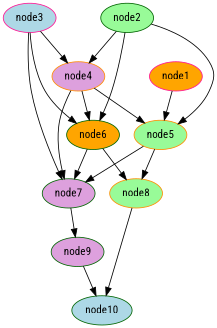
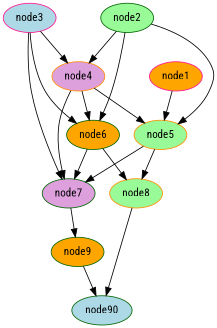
  digraph {
    fontname="Roboto Condensed"
    node [color=darkgreen fillcolor=orange fontname="Roboto Condensed" style=filled]
    edge [fontname="Roboto Condensed"]
-   node9 [fillcolor=plum]
-   node10 [fillcolor=lightblue]
+   node9
+   node10 [fillcolor=lightblue label=node90]
    node8 [color=darkorange fillcolor=palegreen]
    node7 [fillcolor=plum]
    node6
    node5 [color=darkorange fillcolor=palegreen]
    node4 [color=darkorange fillcolor=plum]
    node3 [color=deeppink fillcolor=lightblue]
    node2 [fillcolor=palegreen]
    node1 [color=deeppink]
    node9 -> node10
    node8 -> node10
    node7 -> node9
    node6 -> node8
    node6 -> node7
    node5 -> node8
    node5 -> node7
    node4 -> node7
    node4 -> node6
    node4 -> node5
    node3 -> node7
    node3 -> node6
    node3 -> node4
    node2 -> node6
    node2 -> node5
    node2 -> node4
    node1 -> node5
  }
